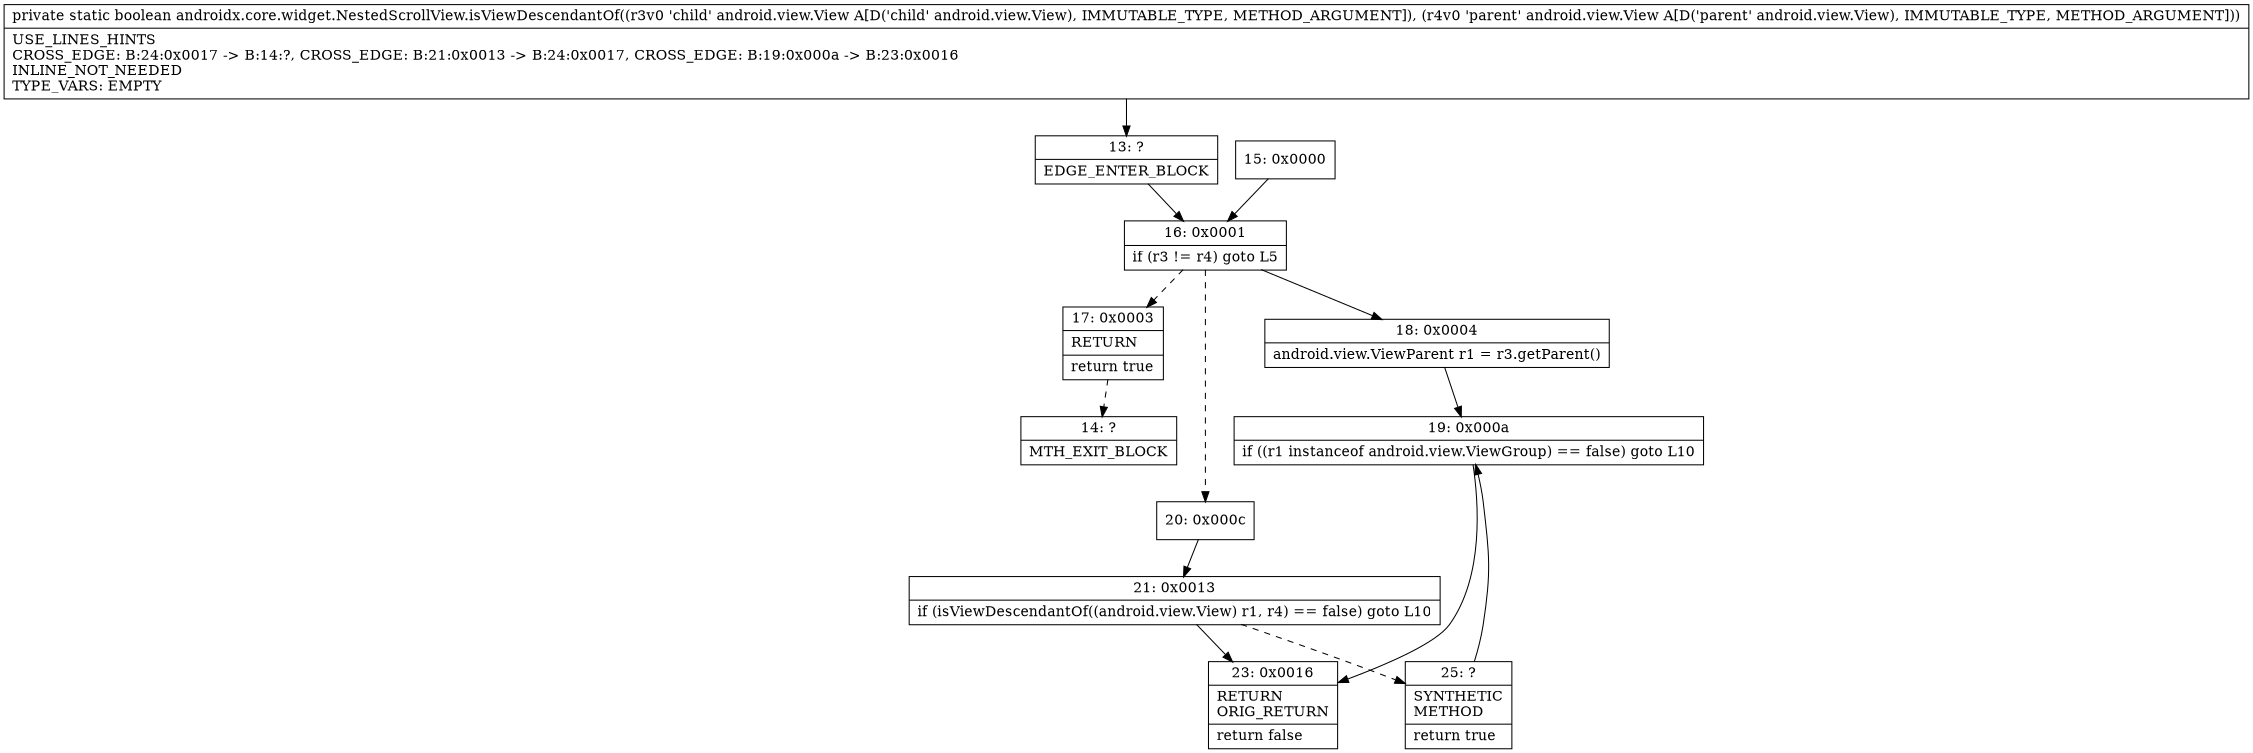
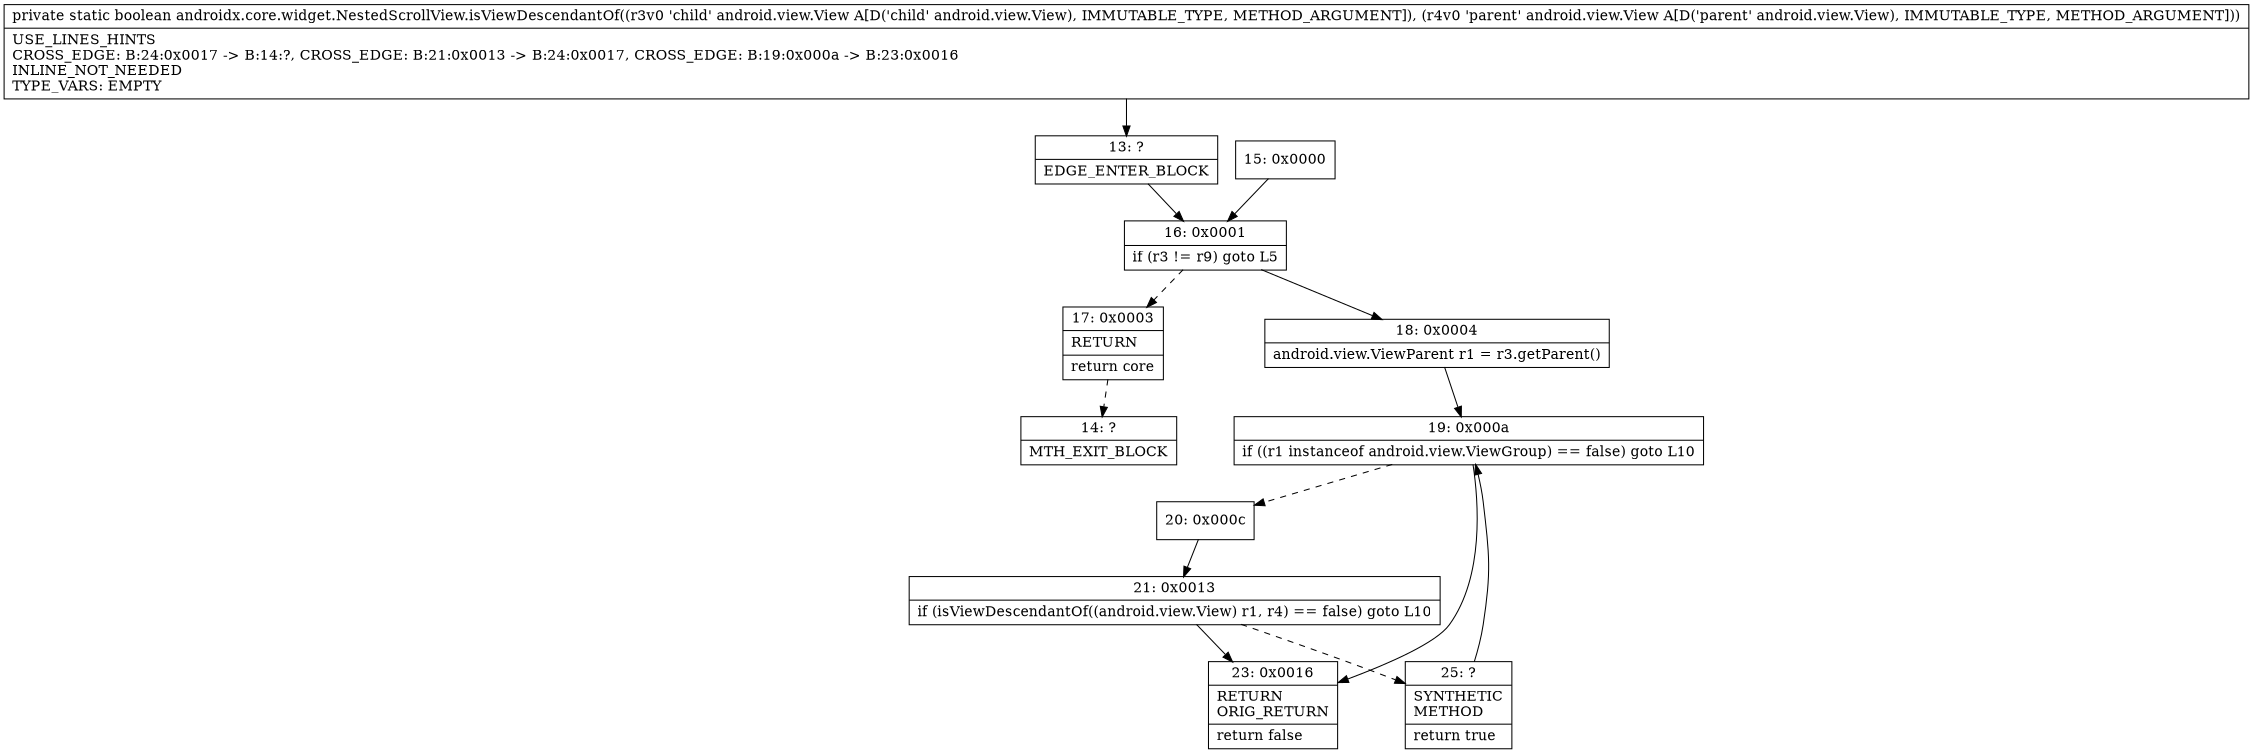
  digraph {
    node [shape=record]
    n1 [label="{13\:\ ?|EDGE_ENTER_BLOCK\l}"]
-   n2 [label="{16\:\ 0x0001|if (r3 != r4) goto L5\l}"]
+   n2 [label="{16\:\ 0x0001|if (r3 != r9) goto L5\l}"]
    n3 [label="{15\:\ 0x0000}"]
-   n4 [label="{17\:\ 0x0003|RETURN\l|return true\l}"]
+   n4 [label="{17\:\ 0x0003|RETURN\l|return core\l}"]
    n5 [label="{18\:\ 0x0004|android.view.ViewParent r1 = r3.getParent()\l}"]
    n6 [label="{14\:\ ?|MTH_EXIT_BLOCK\l}"]
    n7 [label="{19\:\ 0x000a|if ((r1 instanceof android.view.ViewGroup) == false) goto L10\l}"]
    n8 [label="{20\:\ 0x000c}"]
    n9 [label="{23\:\ 0x0016|RETURN\lORIG_RETURN\l|return false\l}"]
    n10 [label="{21\:\ 0x0013|if (isViewDescendantOf((android.view.View) r1, r4) == false) goto L10\l}"]
    n11 [label="{25\:\ ?|SYNTHETIC\lMETHOD\l|return true\l}"]
    n12 [label="{private static boolean androidx.core.widget.NestedScrollView.isViewDescendantOf((r3v0 'child' android.view.View A[D('child' android.view.View), IMMUTABLE_TYPE, METHOD_ARGUMENT]), (r4v0 'parent' android.view.View A[D('parent' android.view.View), IMMUTABLE_TYPE, METHOD_ARGUMENT]))  | USE_LINES_HINTS\lCROSS_EDGE: B:24:0x0017 \-\> B:14:?, CROSS_EDGE: B:21:0x0013 \-\> B:24:0x0017, CROSS_EDGE: B:19:0x000a \-\> B:23:0x0016\lINLINE_NOT_NEEDED\lTYPE_VARS: EMPTY\l}"]
    n1 -> n2
    n2 -> n4 [style=dashed]
    n2 -> n5
    n3 -> n2
    n4 -> n6 [style=dashed]
    n5 -> n7
-   n2 -> n8 [style=dashed]
+   n7 -> n8 [style=dashed]
    n7 -> n9
    n8 -> n10
    n10 -> n9
    n10 -> n11 [style=dashed]
    n11 -> n7
    n12 -> n1
  }
